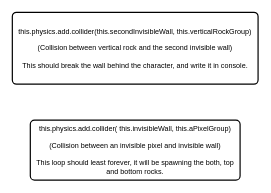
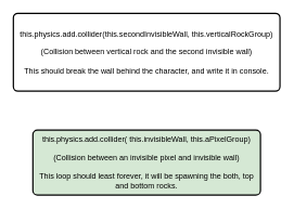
  <mxCell id="0" />
  <mxCell id="1" parent="0" />
  <mxCell id="2" value="&lt;div&gt;&lt;div&gt;this.physics.add.collider(&lt;span&gt;this.secondInvisibleWall,&amp;nbsp;&lt;/span&gt;&lt;span&gt;this.verticalRockGroup)&lt;/span&gt;&lt;/div&gt;&lt;/div&gt;&lt;div&gt;&lt;span&gt;&lt;br&gt;&lt;/span&gt;&lt;/div&gt;&lt;div&gt;&lt;span&gt;(Collision between vertical rock and the second invisible wall)&lt;/span&gt;&lt;/div&gt;&lt;div&gt;&lt;span&gt;&lt;br&gt;&lt;/span&gt;&lt;/div&gt;&lt;div&gt;&lt;span&gt;This should break the wall behind the character, and write it in console.&lt;/span&gt;&lt;/div&gt;" style="rounded=1;whiteSpace=wrap;html=1;absoluteArcSize=1;arcSize=14;strokeWidth=2;" vertex="1" parent="1"><mxGeometry x="20" y="20" width="410" height="120" as="geometry" /></mxCell>
- <mxCell id="3" value="&lt;div&gt;this.physics.add.collider(&amp;nbsp;&lt;span&gt;this.invisibleWall,&amp;nbsp;&lt;/span&gt;&lt;span&gt;this.aPixelGroup)&lt;/span&gt;&lt;/div&gt;&lt;div&gt;&lt;span&gt;&lt;br&gt;&lt;/span&gt;&lt;/div&gt;&lt;div&gt;&lt;span&gt;(Collision between an invisible pixel and invisible wall)&lt;/span&gt;&lt;/div&gt;&lt;div&gt;&lt;span&gt;&lt;br&gt;&lt;/span&gt;&lt;/div&gt;&lt;div&gt;&lt;span&gt;This loop should least forever, it will be spawning the both, top and bottom rocks.&lt;/span&gt;&lt;/div&gt;" style="rounded=1;whiteSpace=wrap;html=1;absoluteArcSize=1;arcSize=14;strokeWidth=2;" vertex="1" parent="1"><mxGeometry x="50" y="200" width="350" height="100" as="geometry" /></mxCell>
+ <mxCell id="3" value="&lt;div&gt;this.physics.add.collider(&amp;nbsp;&lt;span&gt;this.invisibleWall,&amp;nbsp;&lt;/span&gt;&lt;span&gt;this.aPixelGroup)&lt;/span&gt;&lt;/div&gt;&lt;div&gt;&lt;span&gt;&lt;br&gt;&lt;/span&gt;&lt;/div&gt;&lt;div&gt;&lt;span&gt;(Collision between an invisible pixel and invisible wall)&lt;/span&gt;&lt;/div&gt;&lt;div&gt;&lt;span&gt;&lt;br&gt;&lt;/span&gt;&lt;/div&gt;&lt;div&gt;&lt;span&gt;This loop should least forever, it will be spawning the both, top and bottom rocks.&lt;/span&gt;&lt;/div&gt;" style="rounded=1;whiteSpace=wrap;html=1;absoluteArcSize=1;arcSize=14;strokeWidth=2;fillColor=#d5e8d4;" vertex="1" parent="1"><mxGeometry x="50" y="200" width="350" height="100" as="geometry" /></mxCell>
